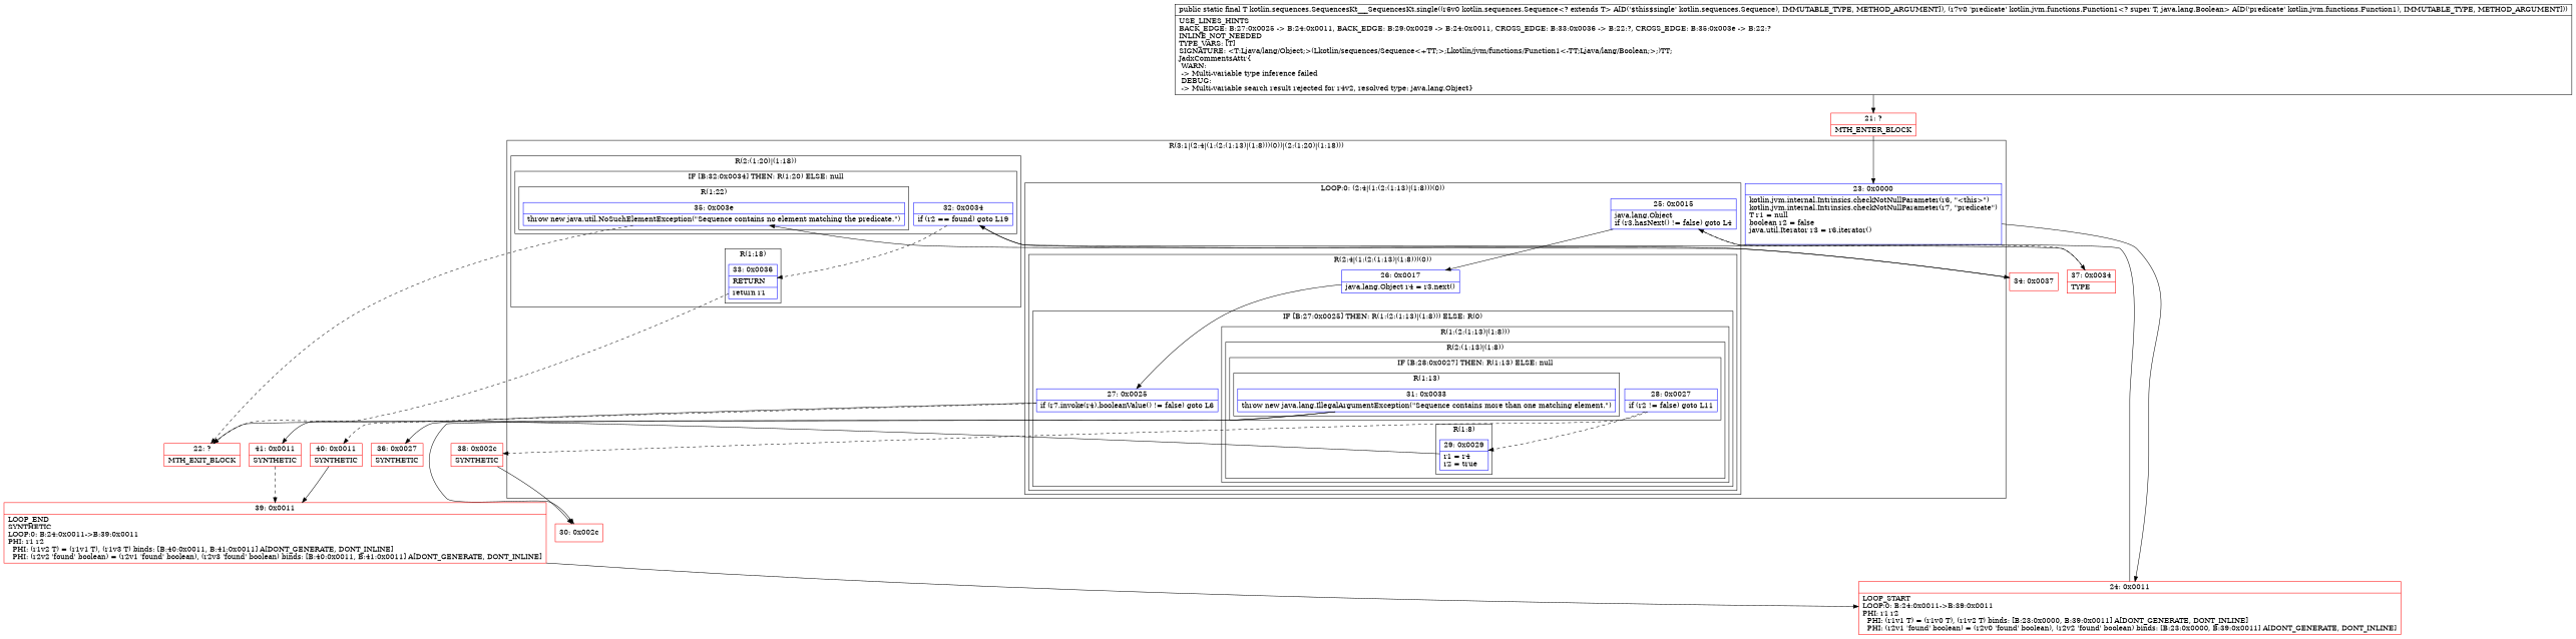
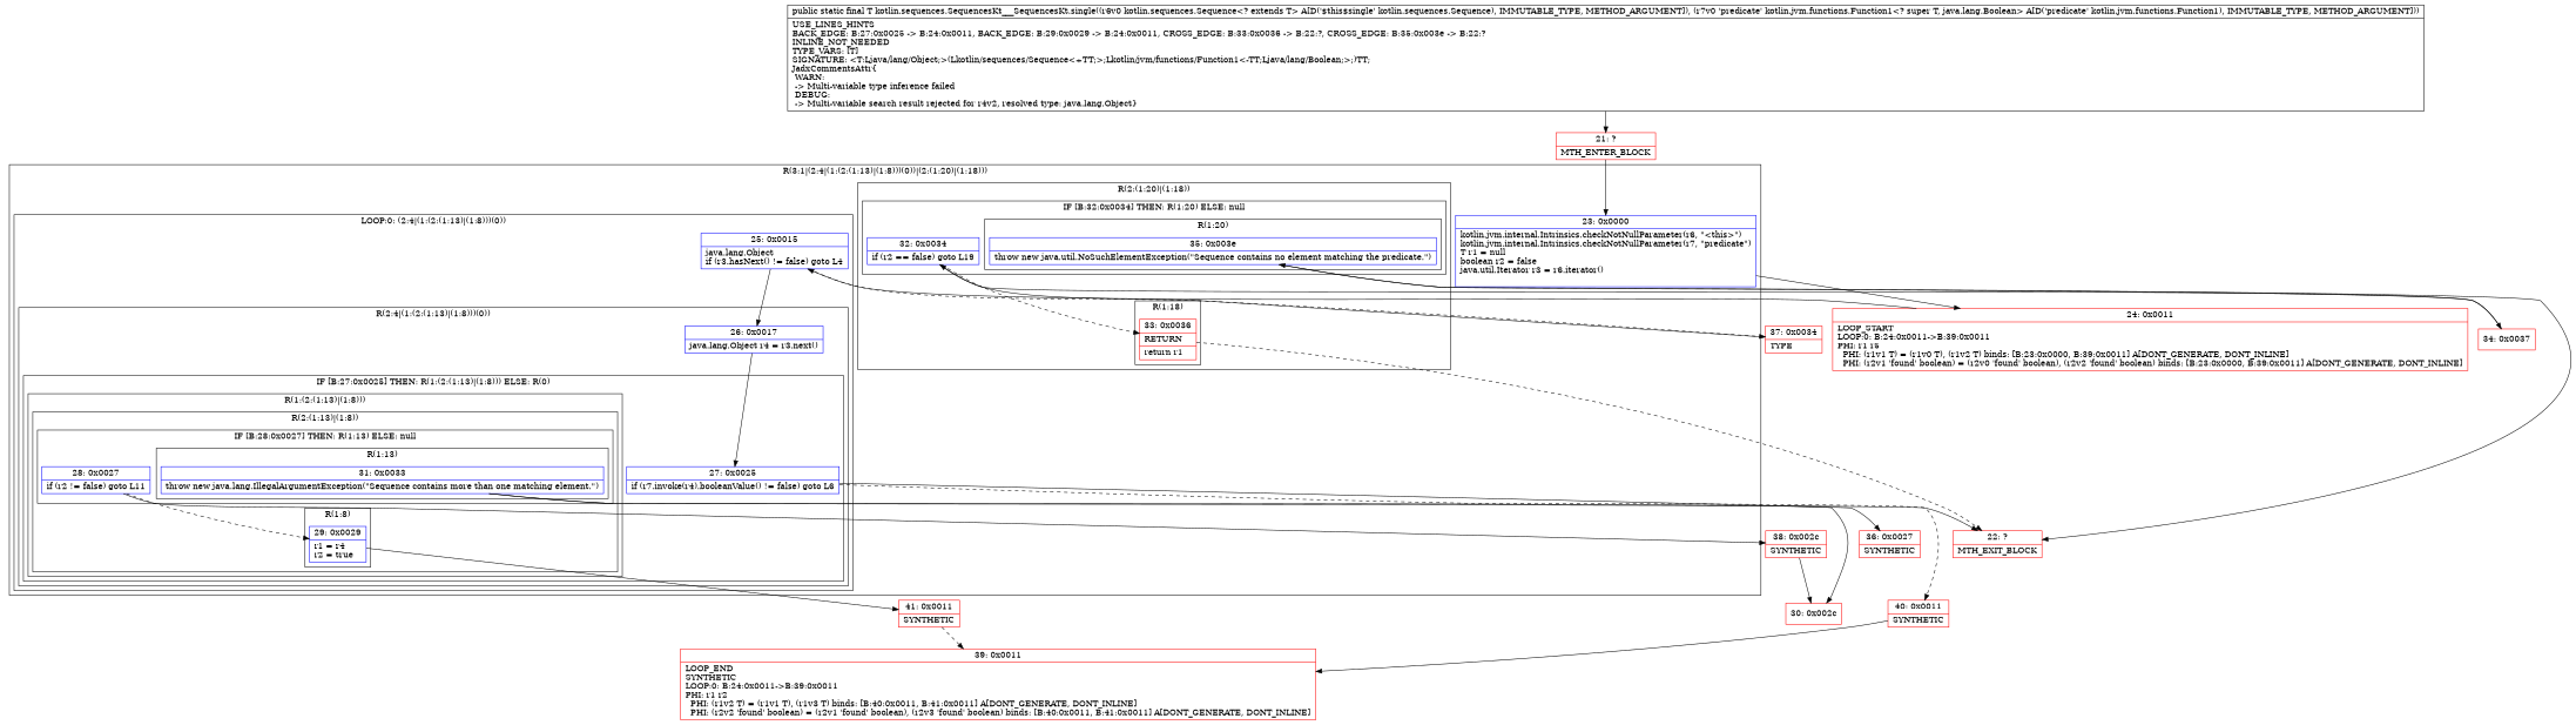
  digraph {
    node [color=red shape=record]
    n1 [color=blue label="{31\:\ 0x0033|throw new java.lang.IllegalArgumentException(\"Sequence contains more than one matching element.\")\l}"]
    n2 [color=blue label="{28\:\ 0x0027|if (r2 != false) goto L11\l}"]
    n3 [color=blue label="{29\:\ 0x0029|r1 = r4\lr2 = true\l}"]
    n4 [color=blue label="{27\:\ 0x0025|if (r7.invoke(r4).booleanValue() != false) goto L6\l}"]
    n5 [color=blue label="{26\:\ 0x0017|java.lang.Object r4 = r3.next()\l}"]
    n6 [color=blue label="{25\:\ 0x0015|java.lang.Object \lif (r3.hasNext() != false) goto L4\l}"]
    n7 [color=blue label="{35\:\ 0x003e|throw new java.util.NoSuchElementException(\"Sequence contains no element matching the predicate.\")\l}"]
-   n8 [color=blue label="{32\:\ 0x0034|if (r2 == found) goto L19\l}"]
-   n9 [color=blue label="{33\:\ 0x0036|RETURN\l|return r1\l}"]
+   n8 [color=blue label="{32\:\ 0x0034|if (r2 == false) goto L19\l}"]
+   n9 [label="{33\:\ 0x0036|RETURN\l|return r1\l}"]
    n10 [color=blue label="{23\:\ 0x0000|kotlin.jvm.internal.Intrinsics.checkNotNullParameter(r6, \"\<this\>\")\lkotlin.jvm.internal.Intrinsics.checkNotNullParameter(r7, \"predicate\")\lT r1 = null\lboolean r2 = false\ljava.util.Iterator r3 = r6.iterator()\l\l}"]
    n11 [label="{22\:\ ?|MTH_EXIT_BLOCK\l}"]
    n12 [label="{30\:\ 0x002c}"]
    n13 [label="{38\:\ 0x002c|SYNTHETIC\l}"]
    n14 [label="{41\:\ 0x0011|SYNTHETIC\l}"]
    n15 [label="{36\:\ 0x0027|SYNTHETIC\l}"]
    n16 [label="{40\:\ 0x0011|SYNTHETIC\l}"]
    n17 [label="{37\:\ 0x0034|TYPE\l}"]
    n18 [label="{34\:\ 0x0037}"]
-   n19 [label="{24\:\ 0x0011|LOOP_START\lLOOP:0: B:24:0x0011\-\>B:39:0x0011\lPHI: r1 r2 \l  PHI: (r1v1 T) = (r1v0 T), (r1v2 T) binds: [B:23:0x0000, B:39:0x0011] A[DONT_GENERATE, DONT_INLINE]\l  PHI: (r2v1 'found' boolean) = (r2v0 'found' boolean), (r2v2 'found' boolean) binds: [B:23:0x0000, B:39:0x0011] A[DONT_GENERATE, DONT_INLINE]\l}"]
+   n19 [label="{24\:\ 0x0011|LOOP_START\lLOOP:0: B:24:0x0011\-\>B:39:0x0011\lPHI: r1 r5 \l  PHI: (r1v1 T) = (r1v0 T), (r1v2 T) binds: [B:23:0x0000, B:39:0x0011] A[DONT_GENERATE, DONT_INLINE]\l  PHI: (r2v1 'found' boolean) = (r2v0 'found' boolean), (r2v2 'found' boolean) binds: [B:23:0x0000, B:39:0x0011] A[DONT_GENERATE, DONT_INLINE]\l}"]
    n20 [label="{39\:\ 0x0011|LOOP_END\lSYNTHETIC\lLOOP:0: B:24:0x0011\-\>B:39:0x0011\lPHI: r1 r2 \l  PHI: (r1v2 T) = (r1v1 T), (r1v3 T) binds: [B:40:0x0011, B:41:0x0011] A[DONT_GENERATE, DONT_INLINE]\l  PHI: (r2v2 'found' boolean) = (r2v1 'found' boolean), (r2v3 'found' boolean) binds: [B:40:0x0011, B:41:0x0011] A[DONT_GENERATE, DONT_INLINE]\l}"]
    n21 [label="{21\:\ ?|MTH_ENTER_BLOCK\l}"]
    n22 [label="{public static final T kotlin.sequences.SequencesKt___SequencesKt.single((r6v0 kotlin.sequences.Sequence\<? extends T\> A[D('$this$single' kotlin.sequences.Sequence), IMMUTABLE_TYPE, METHOD_ARGUMENT]), (r7v0 'predicate' kotlin.jvm.functions.Function1\<? super T, java.lang.Boolean\> A[D('predicate' kotlin.jvm.functions.Function1), IMMUTABLE_TYPE, METHOD_ARGUMENT]))  | USE_LINES_HINTS\lBACK_EDGE: B:27:0x0025 \-\> B:24:0x0011, BACK_EDGE: B:29:0x0029 \-\> B:24:0x0011, CROSS_EDGE: B:33:0x0036 \-\> B:22:?, CROSS_EDGE: B:35:0x003e \-\> B:22:?\lINLINE_NOT_NEEDED\lTYPE_VARS: [T]\lSIGNATURE: \<T:Ljava\/lang\/Object;\>(Lkotlin\/sequences\/Sequence\<+TT;\>;Lkotlin\/jvm\/functions\/Function1\<\-TT;Ljava\/lang\/Boolean;\>;)TT;\lJadxCommentsAttr\{\l WARN: \l \-\> Multi\-variable type inference failed\l DEBUG: \l \-\> Multi\-variable search result rejected for r4v2, resolved type: java.lang.Object\}\l}" color=""]
    subgraph cluster_1 {
      label="R(3:1|(2:4|(1:(2:(1:13)|(1:8)))(0))|(2:(1:20)|(1:18)))"
      n10
      subgraph cluster_2 {
        label="LOOP:0: (2:4|(1:(2:(1:13)|(1:8)))(0))"
        n6
        subgraph cluster_3 {
          label="R(2:4|(1:(2:(1:13)|(1:8)))(0))"
          n5
          subgraph cluster_4 {
            label="IF [B:27:0x0025] THEN: R(1:(2:(1:13)|(1:8))) ELSE: R(0)"
            n4
            subgraph cluster_5 {
              label="R(1:(2:(1:13)|(1:8)))"
              subgraph cluster_6 {
                label="R(2:(1:13)|(1:8))"
                subgraph cluster_7 {
                  label="IF [B:28:0x0027] THEN: R(1:13) ELSE: null"
                  n2
                  subgraph cluster_8 {
                    label="R(1:13)"
                    n1
                  }
                }
                subgraph cluster_9 {
                  label="R(1:8)"
                  n3
                }
              }
            }
            subgraph cluster_10 {
              label="R(0)"
            }
          }
        }
      }
      subgraph cluster_11 {
        label="R(2:(1:20)|(1:18))"
        subgraph cluster_12 {
          label="IF [B:32:0x0034] THEN: R(1:20) ELSE: null"
          n8
          subgraph cluster_13 {
-           label="R(1:22)"
+           label="R(1:20)"
            n7
          }
        }
        subgraph cluster_14 {
          label="R(1:18)"
          n9
        }
      }
    }
    n1 -> n11
    n1 -> n12
    n2 -> n3 [style=dashed]
-   n2 -> n13 [style=dashed]
+   n2 -> n13
    n3 -> n14
    n4 -> n15
    n4 -> n16 [style=dashed]
    n5 -> n4
    n6 -> n5
    n6 -> n17 [style=dashed]
-   n7 -> n11 [style=dashed]
+   n7 -> n11
    n8 -> n9 [style=dashed]
    n8 -> n18
    n9 -> n11 [style=dashed]
    n10 -> n19
    n13 -> n12
    n14 -> n20 [style=dashed]
    n16 -> n20
    n17 -> n8
    n18 -> n7
    n19 -> n6
-   n20 -> n19
    n21 -> n10
    n22 -> n21
  }
